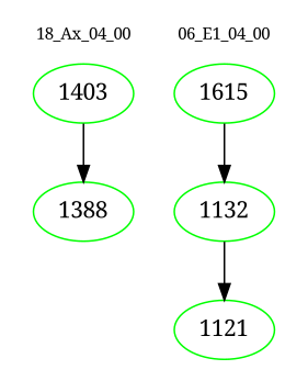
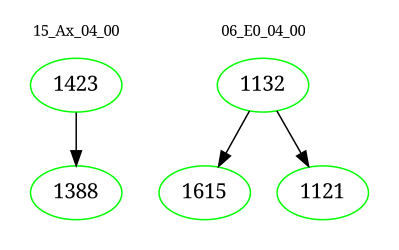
  digraph {
    fontname="Noto Serif"
    node [color=green fontname="Noto Serif"]
    edge [color=black fontname="Noto Serif"]
-   n1 [label=1403]
+   n1 [label=1423]
    n2 [label=1388]
    n3 [label=1132]
    n4 [label=1615]
    n5 [label=1121]
    subgraph cluster_1 {
      color=white
      fontsize=10
-     label="18_Ax_04_00"
+     label="15_Ax_04_00"
      n1
      n2
    }
    subgraph cluster_2 {
      color=white
      fontsize=10
-     label="06_E1_04_00"
+     label="06_E0_04_00"
      n3
      n4
      n5
    }
    n1 -> n2
-   n4 -> n3
+   n3 -> n4
    n3 -> n5
  }
